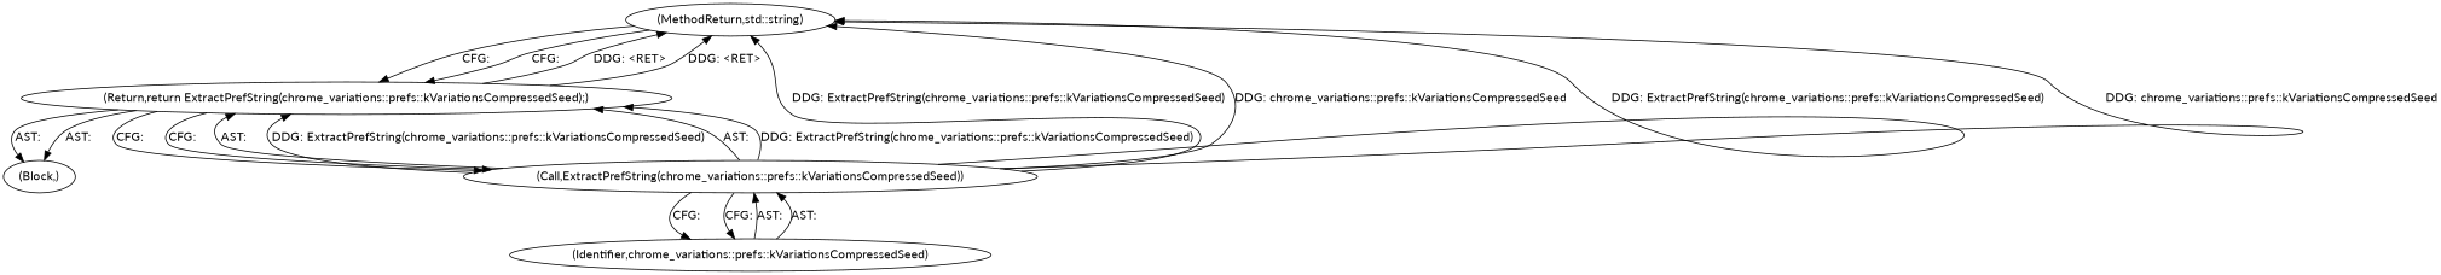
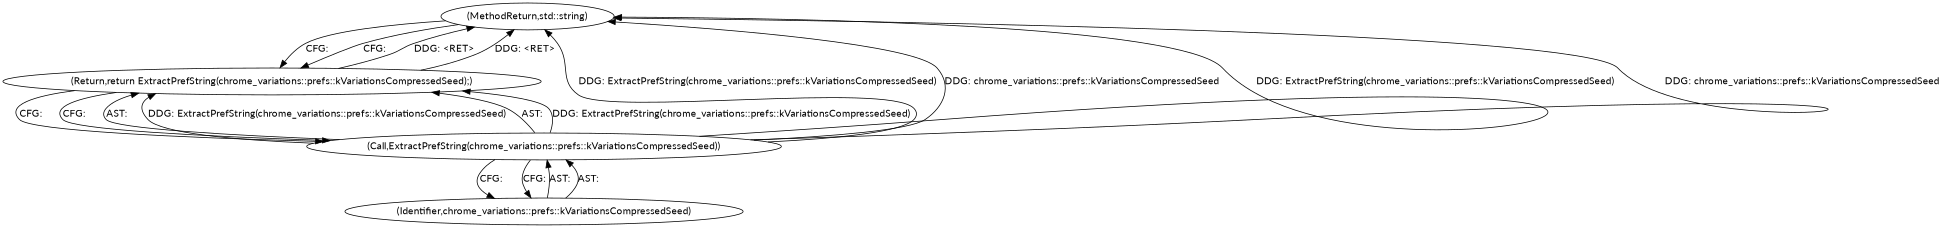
  digraph {
    fontname=Lato
    node [fontname=Lato]
    edge [fontname=Lato]
    n1 [label="(MethodReturn,std::string)"]
    n2 [label="(Return,return ExtractPrefString(chrome_variations::prefs::kVariationsCompressedSeed);)"]
-   n3 [label="(Block,)"]
    n4 [label="(Call,ExtractPrefString(chrome_variations::prefs::kVariationsCompressedSeed))"]
    n5 [label="(Identifier,chrome_variations::prefs::kVariationsCompressedSeed)"]
    n1 -> n2 [label="CFG: "]
    n1 -> n2 [label="CFG: "]
    n2 -> n1 [label="DDG: <RET>"]
    n2 -> n1 [label="DDG: <RET>"]
-   n2 -> n3 [label="AST: "]
-   n2 -> n3 [label="AST: "]
    n2 -> n4 [label="CFG: "]
    n2 -> n4 [label="CFG: "]
    n4 -> n1 [label="DDG: ExtractPrefString(chrome_variations::prefs::kVariationsCompressedSeed)"]
    n4 -> n1 [label="DDG: chrome_variations::prefs::kVariationsCompressedSeed"]
    n4 -> n1 [label="DDG: ExtractPrefString(chrome_variations::prefs::kVariationsCompressedSeed)"]
    n4 -> n1 [label="DDG: chrome_variations::prefs::kVariationsCompressedSeed"]
    n4 -> n2 [label="AST: "]
    n4 -> n2 [label="DDG: ExtractPrefString(chrome_variations::prefs::kVariationsCompressedSeed)"]
    n4 -> n2 [label="AST: "]
    n4 -> n2 [label="DDG: ExtractPrefString(chrome_variations::prefs::kVariationsCompressedSeed)"]
    n4 -> n5 [label="CFG: "]
    n4 -> n5 [label="CFG: "]
    n5 -> n4 [label="AST: "]
    n5 -> n4 [label="AST: "]
  }
